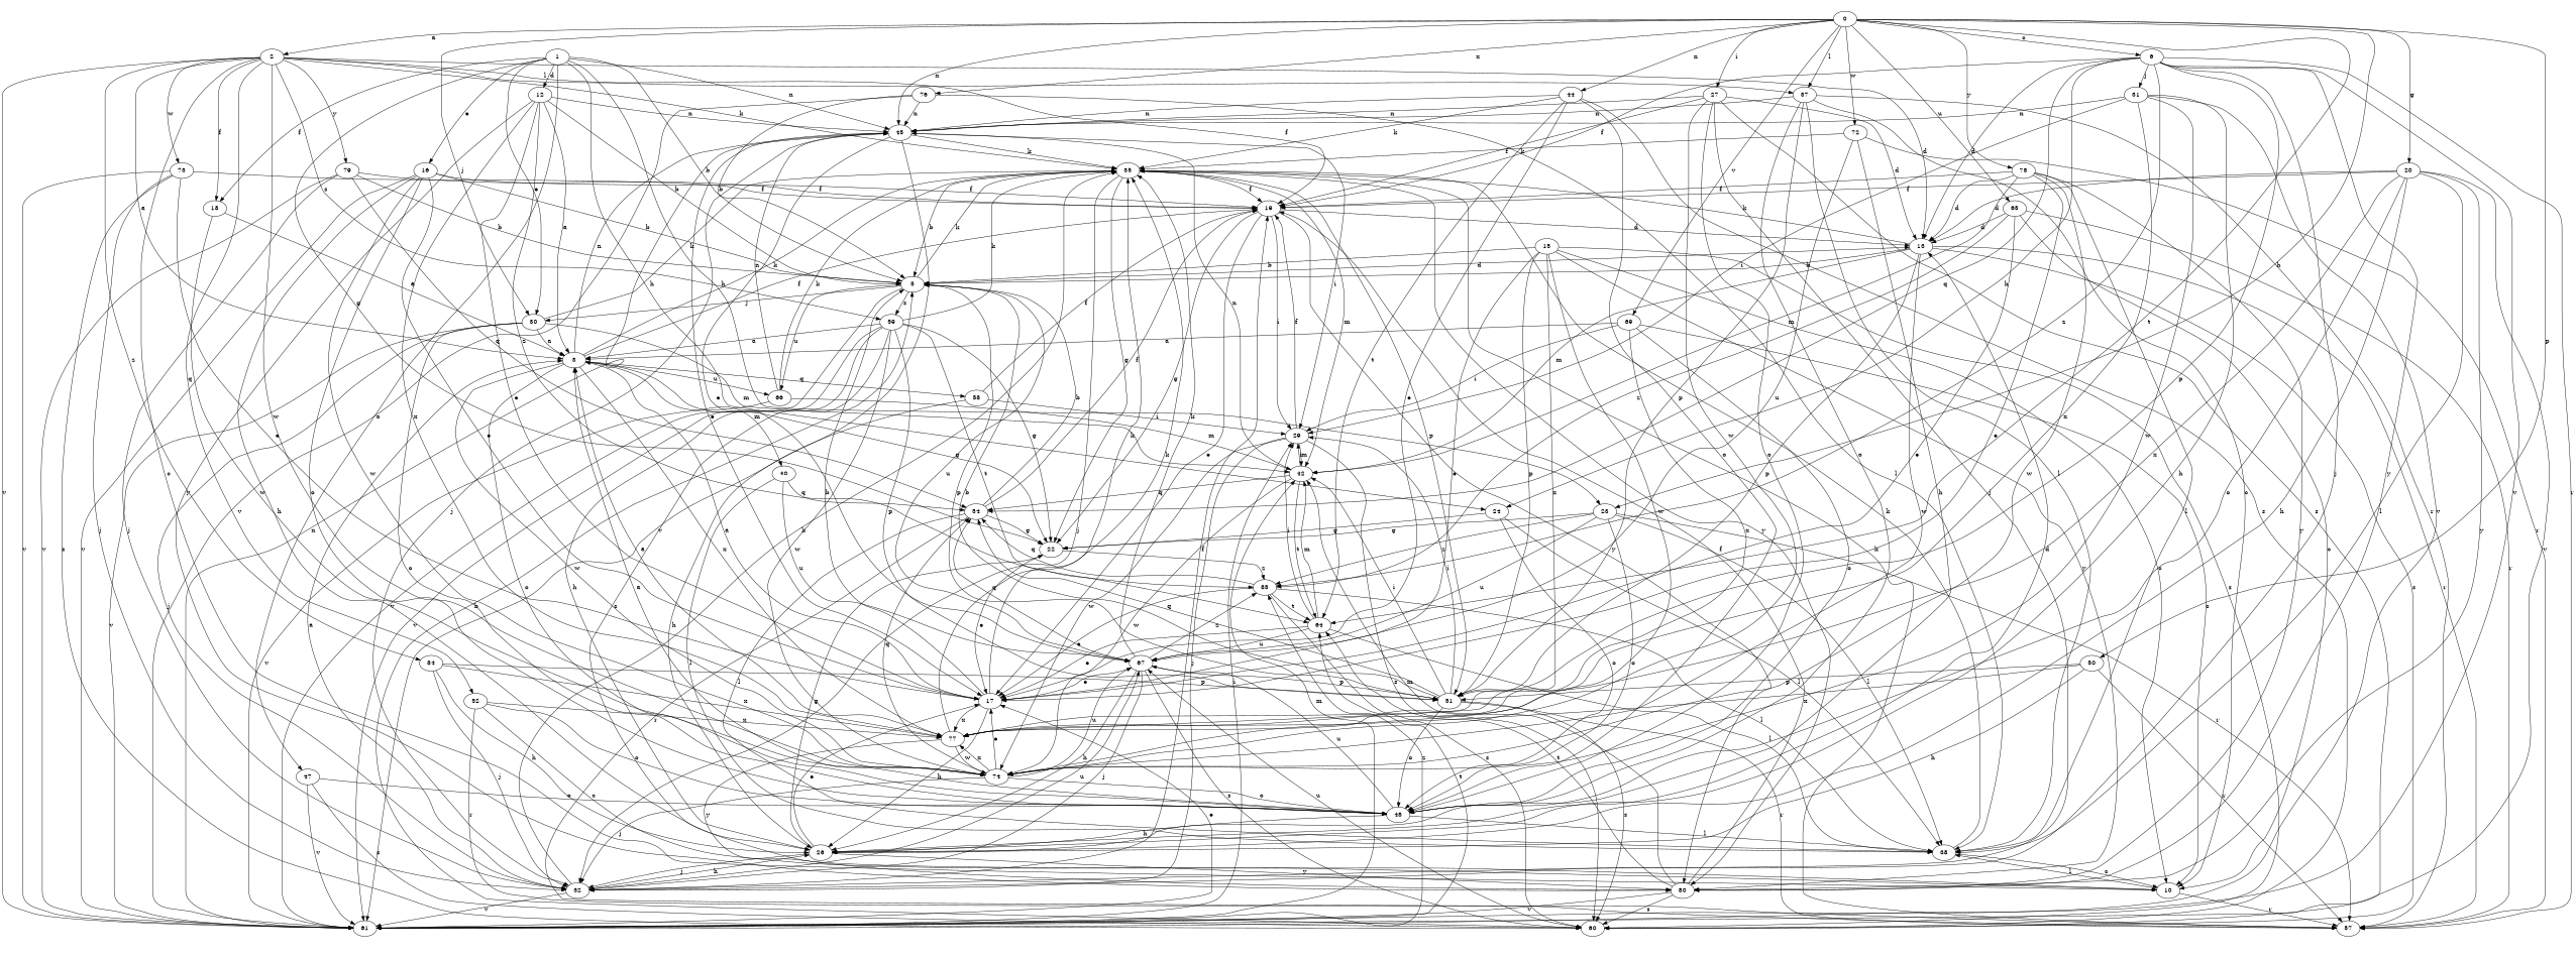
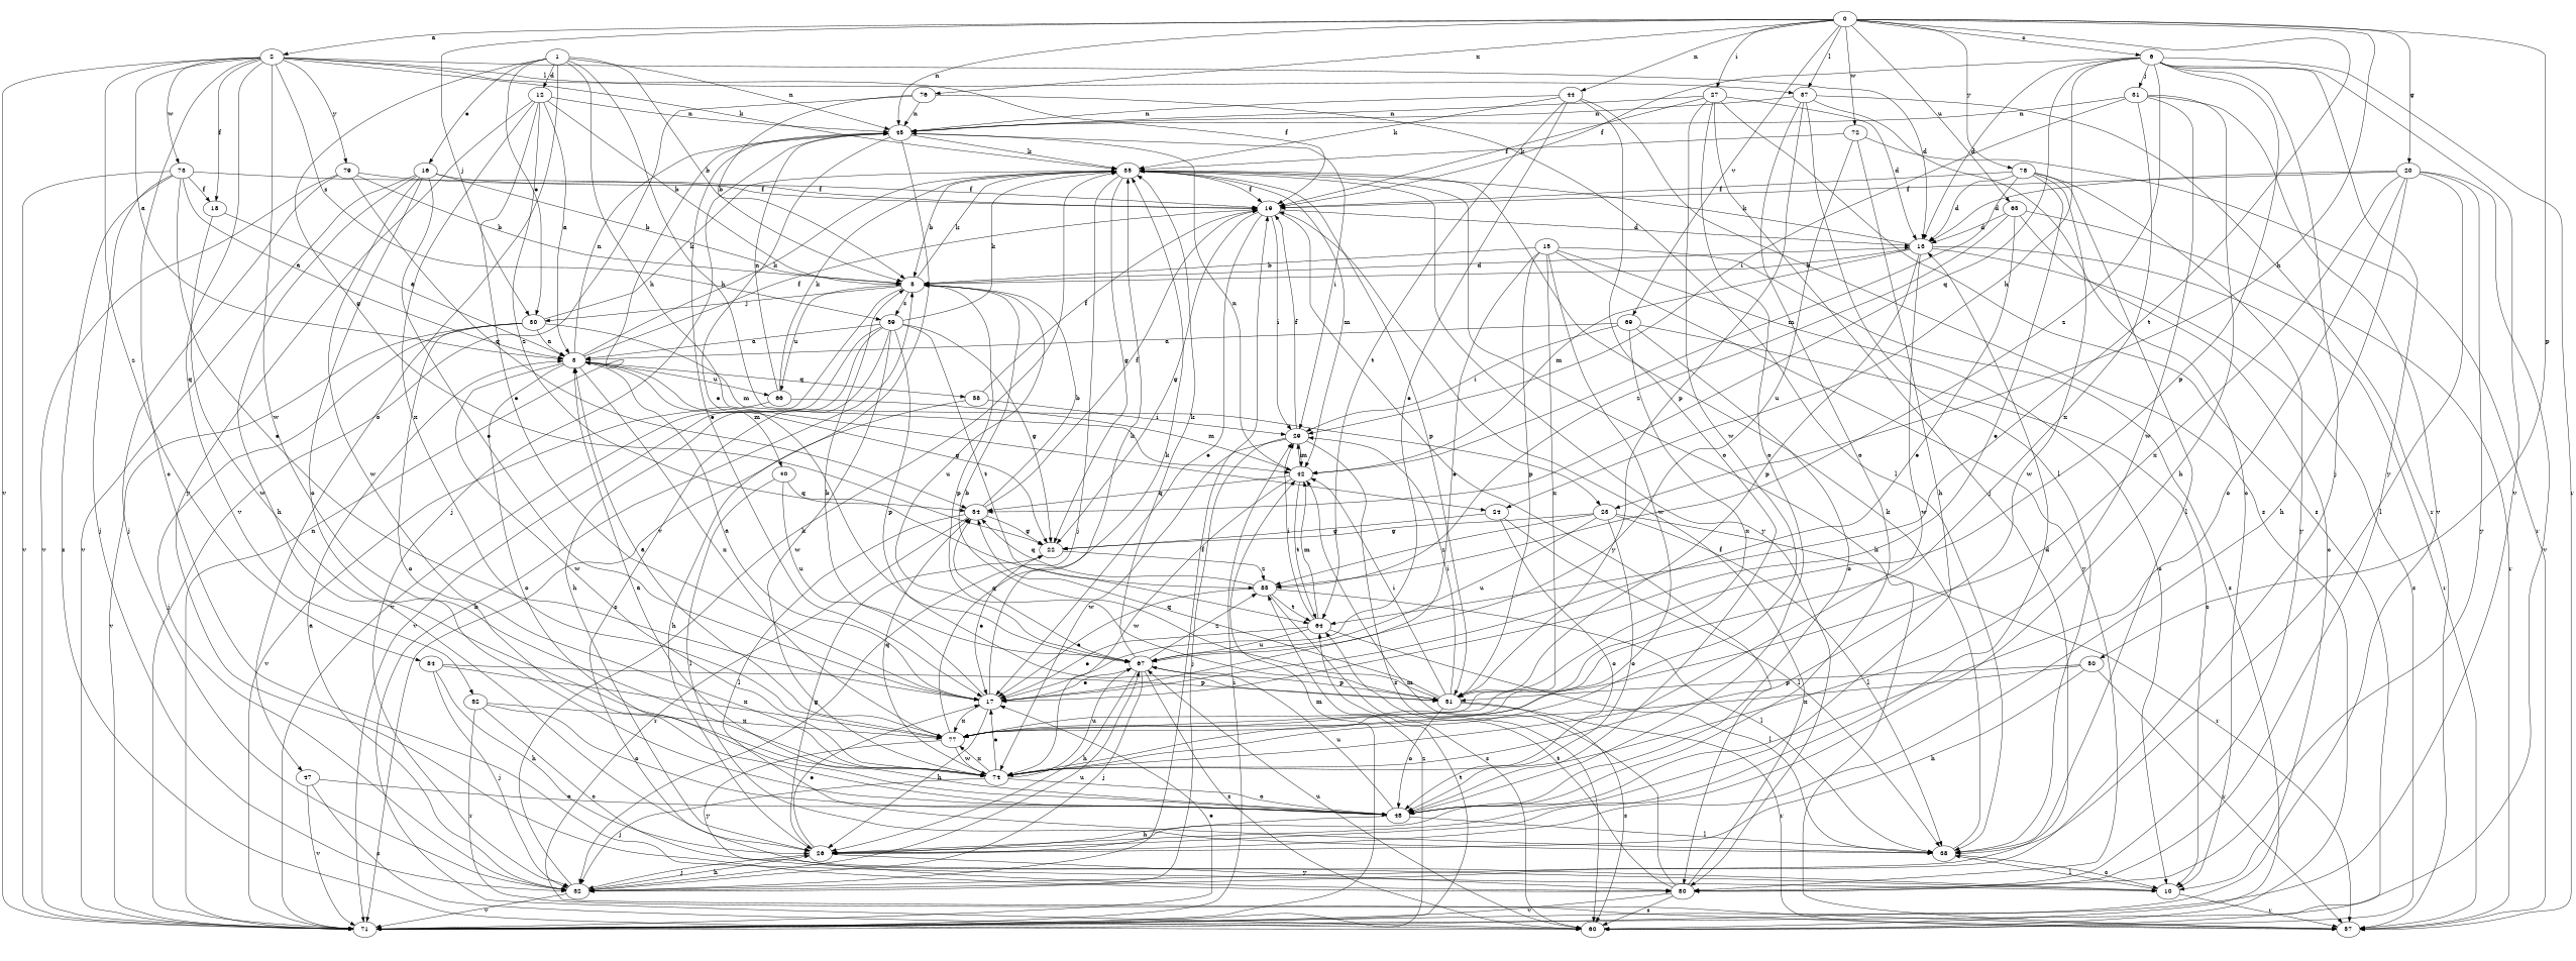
  strict digraph {
    0
    2
    6
    20
    23
    27
    30
    37
    44
    45
    50
    64
    65
    69
    72
    76
    78
    18
    3
    10
    13
    19
    35
    52
    59
-   71 [label=61]
+   71
    73
    74
    79
    84
    24
    51
    31
    32
    54
    57
    80
    85
    48
    77
    38
    26
    22
    67
    60
    42
    17
    29
    5
    1
    12
    16
    47
    66
    15
    40
    n57 [label=58]
    0 -> 2 [label=a]
    0 -> 6 [label=c]
    0 -> 20 [label=g]
    0 -> 23 [label=h]
    0 -> 27 [label=i]
    0 -> 30 [label=j]
    0 -> 37 [label=l]
    0 -> 44 [label=n]
    0 -> 45 [label=n]
    0 -> 50 [label=p]
    0 -> 64 [label=t]
    0 -> 65 [label=u]
    0 -> 69 [label=v]
    0 -> 72 [label=w]
    0 -> 76 [label=x]
    0 -> 78 [label=y]
    2 -> 37 [label=l]
    2 -> 18 [label=f]
    2 -> 3 [label=a]
    2 -> 10 [label=c]
    2 -> 13 [label=d]
    2 -> 19 [label=f]
    2 -> 35 [label=k]
    2 -> 52 [label=q]
    2 -> 59 [label=s]
    2 -> 71 [label=v]
    2 -> 73 [label=w]
    2 -> 74 [label=w]
    2 -> 79 [label=y]
    2 -> 84 [label=z]
    6 -> 13 [label=d]
    6 -> 19 [label=f]
    6 -> 71 [label=v]
    6 -> 24 [label=h]
    6 -> 51 [label=p]
    6 -> 31 [label=j]
    6 -> 32 [label=j]
    6 -> 54 [label=q]
    6 -> 57 [label=r]
    6 -> 80 [label=y]
    6 -> 85 [label=z]
    20 -> 13 [label=d]
    20 -> 19 [label=f]
    20 -> 71 [label=v]
    20 -> 80 [label=y]
    20 -> 48 [label=o]
    20 -> 77 [label=x]
    20 -> 38 [label=l]
    20 -> 26 [label=h]
    23 -> 57 [label=r]
    23 -> 85 [label=z]
    23 -> 48 [label=o]
    23 -> 38 [label=l]
    23 -> 22 [label=g]
    23 -> 67 [label=u]
    27 -> 45 [label=n]
    27 -> 13 [label=d]
    27 -> 19 [label=f]
    27 -> 74 [label=w]
    27 -> 32 [label=j]
    27 -> 48 [label=o]
    27 -> 60 [label=s]
    30 -> 3 [label=a]
    30 -> 35 [label=k]
    30 -> 71 [label=v]
    30 -> 32 [label=j]
    30 -> 48 [label=o]
    30 -> 42 [label=m]
    37 -> 45 [label=n]
    37 -> 10 [label=c]
    37 -> 51 [label=p]
    37 -> 57 [label=r]
    37 -> 48 [label=o]
    37 -> 38 [label=l]
    44 -> 45 [label=n]
    44 -> 64 [label=t]
    44 -> 35 [label=k]
    44 -> 48 [label=o]
    44 -> 60 [label=s]
    44 -> 17 [label=e]
    45 -> 35 [label=k]
    45 -> 71 [label=v]
    45 -> 32 [label=j]
    45 -> 67 [label=e]
    45 -> 17 [label=e]
    45 -> 29 [label=i]
    50 -> 51 [label=p]
    50 -> 57 [label=r]
    50 -> 77 [label=x]
    50 -> 26 [label=h]
    64 -> 38 [label=l]
    64 -> 67 [label=u]
    64 -> 42 [label=m]
    64 -> 17 [label=e]
    64 -> 29 [label=i]
    65 -> 10 [label=c]
    65 -> 13 [label=d]
    65 -> 57 [label=r]
    65 -> 85 [label=z]
    65 -> 17 [label=e]
    69 -> 3 [label=a]
    69 -> 10 [label=c]
    69 -> 48 [label=o]
    69 -> 77 [label=x]
    69 -> 29 [label=i]
    72 -> 35 [label=k]
    72 -> 57 [label=r]
    72 -> 26 [label=h]
    72 -> 67 [label=u]
    76 -> 45 [label=n]
    76 -> 71 [label=v]
    76 -> 38 [label=l]
    76 -> 5 [label=b]
    78 -> 13 [label=d]
    78 -> 19 [label=f]
    78 -> 74 [label=w]
    78 -> 80 [label=y]
    78 -> 38 [label=l]
    78 -> 42 [label=m]
    78 -> 17 [label=e]
    18 -> 3 [label=a]
    18 -> 74 [label=w]
    3 -> 45 [label=n]
    3 -> 19 [label=f]
    3 -> 35 [label=k]
    3 -> 74 [label=w]
    3 -> 48 [label=o]
    3 -> 77 [label=x]
    3 -> 22 [label=g]
    3 -> 66 [label=u]
    3 -> 40 [label=m]
    3 -> n57 [label=q]
    10 -> 57 [label=r]
    10 -> 38 [label=l]
    13 -> 35 [label=k]
    13 -> 74 [label=w]
    13 -> 51 [label=p]
    13 -> 57 [label=r]
    13 -> 60 [label=s]
    13 -> 42 [label=m]
    13 -> 5 [label=b]
    19 -> 13 [label=d]
    19 -> 80 [label=y]
    19 -> 22 [label=g]
    19 -> 17 [label=e]
    19 -> 29 [label=i]
    35 -> 19 [label=f]
    35 -> 51 [label=p]
    35 -> 32 [label=j]
    35 -> 80 [label=y]
    35 -> 22 [label=g]
    35 -> 42 [label=m]
    35 -> 5 [label=b]
    52 -> 10 [label=c]
    52 -> 57 [label=r]
    52 -> 48 [label=o]
    52 -> 77 [label=x]
    59 -> 64 [label=t]
    59 -> 3 [label=a]
    59 -> 10 [label=c]
    59 -> 35 [label=k]
    59 -> 71 [label=v]
    59 -> 74 [label=w]
    59 -> 51 [label=p]
    59 -> 26 [label=h]
    59 -> 22 [label=g]
    71 -> 45 [label=n]
    71 -> 64 [label=t]
    71 -> 85 [label=z]
    71 -> 42 [label=m]
    71 -> 17 [label=e]
    71 -> 29 [label=i]
+   73 -> 3 [label=a]
    73 -> 19 [label=f]
    73 -> 71 [label=v]
    73 -> 32 [label=j]
    73 -> 60 [label=s]
    73 -> 17 [label=e]
    74 -> 32 [label=j]
    74 -> 54 [label=q]
    74 -> 48 [label=o]
    74 -> 77 [label=x]
    74 -> 67 [label=u]
    74 -> 17 [label=e]
    79 -> 19 [label=f]
    79 -> 71 [label=v]
    79 -> 32 [label=j]
    79 -> 54 [label=q]
    79 -> 5 [label=b]
    84 -> 51 [label=p]
    84 -> 32 [label=j]
    84 -> 77 [label=x]
    84 -> 26 [label=h]
    24 -> 48 [label=o]
    24 -> 38 [label=l]
    24 -> 22 [label=g]
    51 -> 54 [label=q]
    51 -> 57 [label=r]
    51 -> 48 [label=o]
    51 -> 60 [label=s]
    51 -> 42 [label=i]
    51 -> 29 [label=i]
    51 -> 5 [label=b]
    31 -> 45 [label=n]
    31 -> 71 [label=v]
    31 -> 74 [label=w]
    31 -> 77 [label=x]
    31 -> 26 [label=h]
    31 -> 29 [label=i]
    32 -> 3 [label=a]
    32 -> 19 [label=f]
    32 -> 35 [label=k]
    32 -> 71 [label=v]
    32 -> 26 [label=h]
    32 -> 67 [label=u]
    54 -> 19 [label=f]
    54 -> 57 [label=r]
    54 -> 38 [label=l]
    54 -> 22 [label=g]
    54 -> 5 [label=b]
    57 -> 35 [label=k]
    80 -> 64 [label=t]
    80 -> 19 [label=f]
    80 -> 71 [label=v]
    80 -> 60 [label=s]
    80 -> 42 [label=m]
    85 -> 64 [label=t]
    85 -> 54 [label=q]
    85 -> 38 [label=l]
    85 -> 60 [label=s]
    85 -> 17 [label=e]
    48 -> 3 [label=a]
    48 -> 38 [label=l]
    48 -> 26 [label=h]
    48 -> 67 [label=u]
    77 -> 3 [label=a]
    77 -> 35 [label=k]
    77 -> 74 [label=w]
    77 -> 80 [label=y]
    38 -> 10 [label=c]
    38 -> 35 [label=k]
    26 -> 13 [label=d]
    26 -> 32 [label=j]
    26 -> 80 [label=y]
    26 -> 22 [label=g]
    26 -> 17 [label=e]
    22 -> 85 [label=z]
    22 -> 17 [label=e]
    67 -> 35 [label=k]
    67 -> 51 [label=p]
    67 -> 32 [label=j]
    67 -> 54 [label=q]
    67 -> 85 [label=z]
    67 -> 26 [label=h]
    67 -> 60 [label=s]
    67 -> 17 [label=e]
    60 -> 67 [label=u]
    60 -> 5 [label=b]
    42 -> 45 [label=n]
    42 -> 64 [label=t]
    42 -> 74 [label=w]
    42 -> 54 [label=q]
    42 -> 29 [label=i]
    17 -> 3 [label=a]
    17 -> 35 [label=k]
    17 -> 77 [label=x]
    17 -> 26 [label=h]
    17 -> 5 [label=b]
    29 -> 19 [label=f]
    29 -> 74 [label=w]
    29 -> 32 [label=j]
    29 -> 60 [label=s]
    29 -> 42 [label=m]
    5 -> 30 [label=j]
    5 -> 13 [label=d]
    5 -> 35 [label=k]
    5 -> 59 [label=s]
    5 -> 71 [label=v]
    5 -> 51 [label=p]
    5 -> 67 [label=u]
    5 -> 66 [label=u]
    1 -> 23 [label=h]
    1 -> 30 [label=e]
    1 -> 45 [label=n]
-   1 -> 18 [label=f]
+   73 -> 18 [label=f]
    1 -> 24 [label=h]
    1 -> 22 [label=g]
    1 -> 5 [label=b]
    1 -> 12 [label=d]
    1 -> 16 [label=e]
    1 -> 47 [label=o]
    12 -> 45 [label=n]
    12 -> 3 [label=a]
    12 -> 80 [label=y]
    12 -> 85 [label=z]
    12 -> 77 [label=x]
    12 -> 17 [label=e]
    12 -> 5 [label=b]
    16 -> 19 [label=f]
    16 -> 71 [label=v]
    16 -> 74 [label=w]
    16 -> 48 [label=o]
    16 -> 26 [label=h]
    16 -> 17 [label=e]
    16 -> 5 [label=b]
    47 -> 71 [label=v]
    47 -> 48 [label=o]
    47 -> 60 [label=s]
    66 -> 45 [label=n]
    66 -> 35 [label=k]
    66 -> 71 [label=v]
    66 -> 42 [label=m]
    15 -> 10 [label=c]
    15 -> 74 [label=w]
    15 -> 51 [label=p]
    15 -> 80 [label=y]
    15 -> 77 [label=x]
    15 -> 60 [label=s]
    15 -> 17 [label=e]
    15 -> 5 [label=b]
    40 -> 54 [label=q]
    40 -> 38 [label=l]
    40 -> 67 [label=u]
    n57 -> 19 [label=f]
    n57 -> 26 [label=h]
    n57 -> 29 [label=i]
  }
